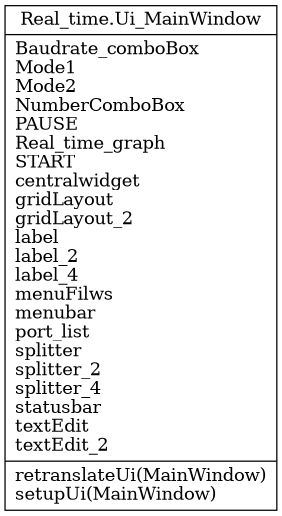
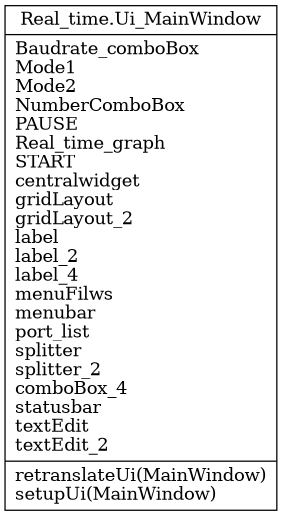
  digraph {
    rankdir=BT
-   n1 [label="{Real_time.Ui_MainWindow|Baudrate_comboBox\lMode1\lMode2\lNumberComboBox\lPAUSE\lReal_time_graph\lSTART\lcentralwidget\lgridLayout\lgridLayout_2\llabel\llabel_2\llabel_4\lmenuFilws\lmenubar\lport_list\lsplitter\lsplitter_2\lsplitter_4\lstatusbar\ltextEdit\ltextEdit_2\l|retranslateUi(MainWindow)\lsetupUi(MainWindow)\l}" shape=record]
+   n1 [label="{Real_time.Ui_MainWindow|Baudrate_comboBox\lMode1\lMode2\lNumberComboBox\lPAUSE\lReal_time_graph\lSTART\lcentralwidget\lgridLayout\lgridLayout_2\llabel\llabel_2\llabel_4\lmenuFilws\lmenubar\lport_list\lsplitter\lsplitter_2\lcomboBox_4\lstatusbar\ltextEdit\ltextEdit_2\l|retranslateUi(MainWindow)\lsetupUi(MainWindow)\l}" shape=record]
  }
